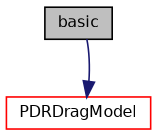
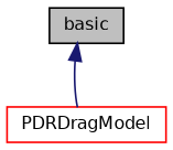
  digraph {
    node [fontname=Helvetica fontsize=10 shape=record]
    n1 [color=black fillcolor=grey75 fontcolor=black height=0.2 label=basic style=filled width=0.4]
    n2 [color=red height=0.2 label=PDRDragModel width=0.4]
-   n2 -> n1 [color=midnightblue dir=back fontname=Helvetica fontsize=10 labelfontname=Helvetica labelfontsize=10 style=solid]
+   n1 -> n2 [color=midnightblue dir=back fontname=Helvetica fontsize=10 labelfontname=Helvetica labelfontsize=10 style=solid]
  }
